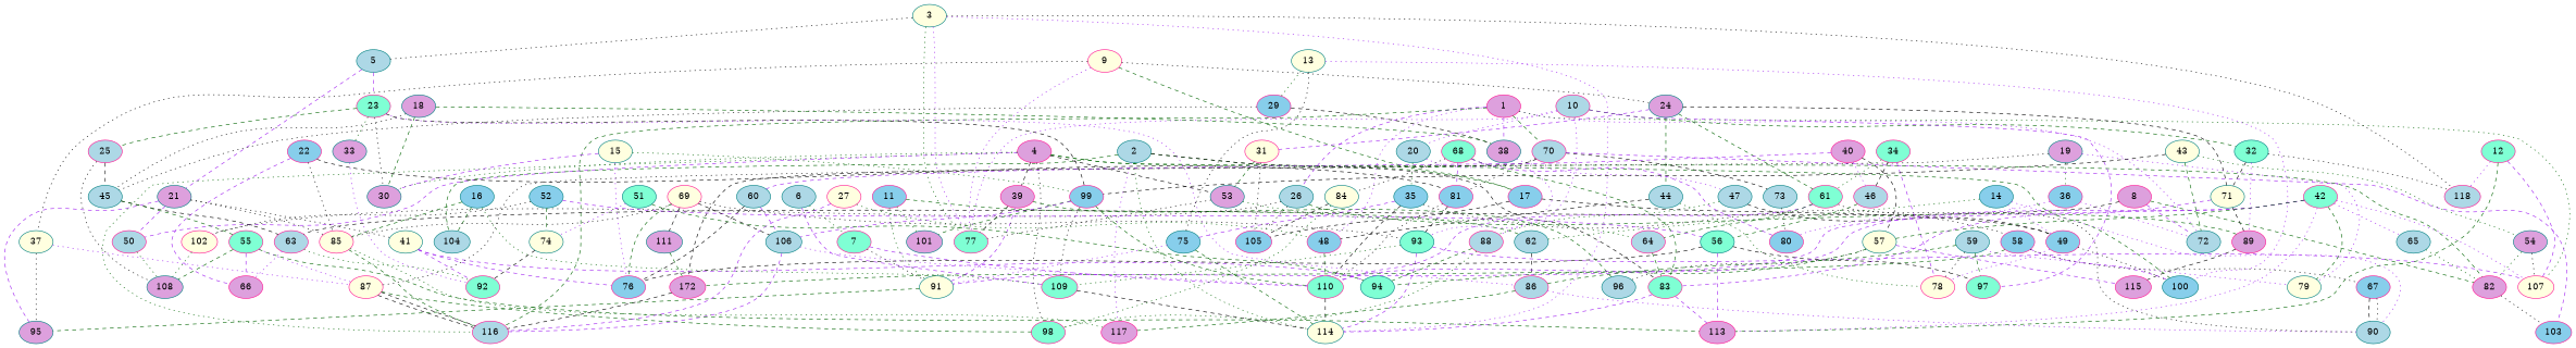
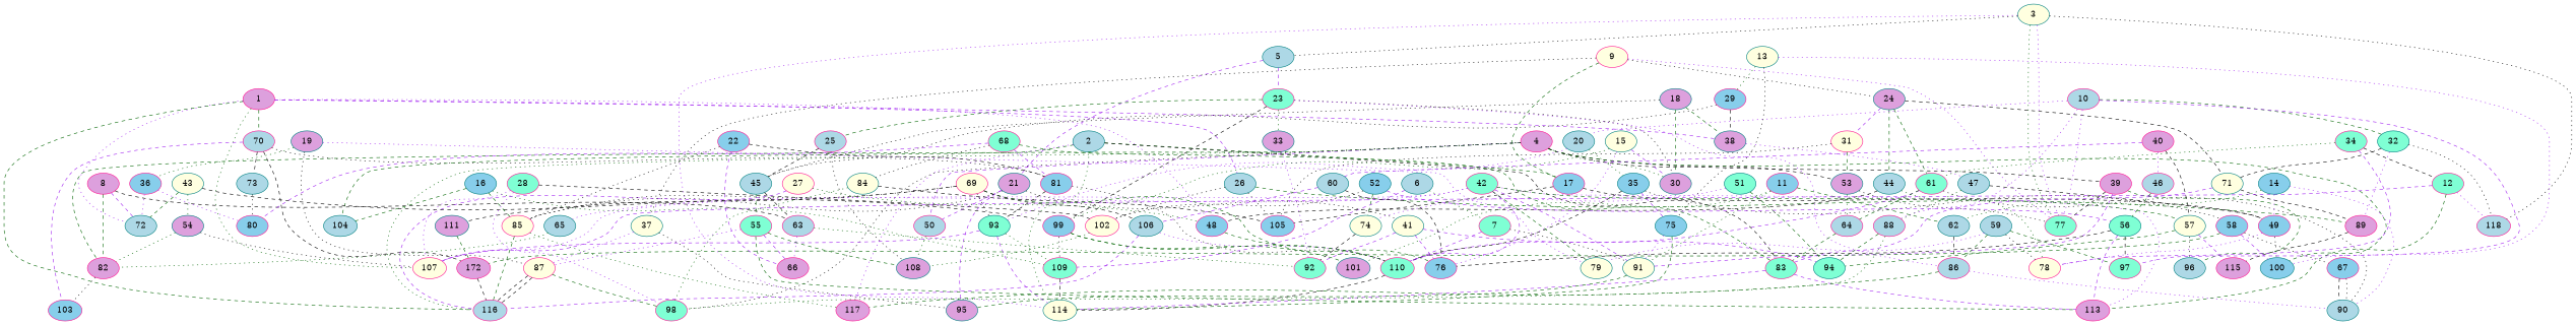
  graph {
    node [color=deeppink fillcolor=lightblue style=filled]
    edge [color=purple style=dashed]
    1 [fillcolor=plum]
    26 [color=teal]
    38 [color=teal fillcolor=plum]
    48 [fillcolor=skyblue]
    70
    72 [color=teal]
    107 [fillcolor=lightyellow]
    116
    105 [fillcolor=skyblue]
    89 [fillcolor=plum]
    102 [fillcolor=lightyellow]
    47 [color=teal]
    110 [fillcolor=aquamarine]
    81 [fillcolor=skyblue]
    n15 [fillcolor=plum label=172]
    73 [color=teal]
    103 [fillcolor=skyblue]
    2 [color=teal]
    17 [fillcolor=skyblue]
    83 [fillcolor=aquamarine]
    104 [color=teal]
    114 [color=teal fillcolor=lightyellow]
    117 [fillcolor=plum]
    49 [fillcolor=skyblue]
    113 [fillcolor=plum]
    3 [color=teal fillcolor=lightyellow]
    5 [color=teal]
    77 [fillcolor=aquamarine]
    118
    21 [color=teal fillcolor=plum]
    23 [fillcolor=aquamarine]
    4 [fillcolor=plum]
    30 [color=teal fillcolor=plum]
    39 [fillcolor=plum]
    50
    53 [color=teal fillcolor=plum]
    82 [fillcolor=plum]
    98 [fillcolor=aquamarine]
    100 [color=teal fillcolor=skyblue]
    91 [color=teal fillcolor=lightyellow]
    96 [color=teal]
    108 [color=teal fillcolor=plum]
    64
    85 [fillcolor=lightyellow]
    41 [color=teal fillcolor=lightyellow]
    95 [color=teal fillcolor=plum]
    99 [fillcolor=skyblue]
    25
    33 [color=teal fillcolor=plum]
    86
    6 [color=teal]
    7 [fillcolor=aquamarine]
    109 [fillcolor=aquamarine]
    8 [fillcolor=plum]
    63
    66 [fillcolor=plum]
    92 [fillcolor=aquamarine]
    9 [fillcolor=lightyellow]
    24 [color=teal fillcolor=plum]
    37 [color=teal fillcolor=lightyellow]
    31 [fillcolor=lightyellow]
    44 [color=teal]
    61 [fillcolor=aquamarine]
    71 [color=teal fillcolor=lightyellow]
    87 [fillcolor=lightyellow]
    10
    20 [color=teal]
    32 [color=teal fillcolor=aquamarine]
    88
    97 [fillcolor=aquamarine]
    35 [color=teal fillcolor=skyblue]
    93 [color=teal fillcolor=aquamarine]
    94 [color=teal fillcolor=aquamarine]
    11 [fillcolor=skyblue]
    62 [color=teal]
    101 [color=teal fillcolor=plum]
    12 [fillcolor=aquamarine]
    13 [color=teal fillcolor=lightyellow]
    29 [fillcolor=skyblue]
    75 [color=teal fillcolor=skyblue]
    45 [color=teal]
    14 [color=teal fillcolor=skyblue]
    90 [color=teal]
    78 [fillcolor=lightyellow]
    15 [color=teal fillcolor=lightyellow]
    76 [fillcolor=skyblue]
    106 [color=teal]
    16 [color=teal fillcolor=skyblue]
    18 [color=teal fillcolor=plum]
    55 [fillcolor=aquamarine]
    19 [color=teal fillcolor=plum]
    36 [fillcolor=skyblue]
    79 [color=teal fillcolor=lightyellow]
    80 [fillcolor=skyblue]
    58 [fillcolor=skyblue]
    22 [fillcolor=skyblue]
    115 [fillcolor=plum]
    27 [fillcolor=lightyellow]
+   28 [fillcolor=aquamarine]
    34 [fillcolor=aquamarine]
    46
    56 [color=teal fillcolor=aquamarine]
    67 [fillcolor=skyblue]
    40 [fillcolor=plum]
    57 [color=teal fillcolor=lightyellow]
    60 [color=teal]
    42 [fillcolor=aquamarine]
    65 [color=teal]
    43 [color=teal fillcolor=lightyellow]
    54 [color=teal fillcolor=plum]
    51 [color=teal fillcolor=aquamarine]
    74 [color=teal fillcolor=lightyellow]
    52 [color=teal fillcolor=skyblue]
    59 [color=teal]
    68 [fillcolor=aquamarine]
    84 [color=teal fillcolor=lightyellow]
    69 [fillcolor=lightyellow]
    111 [color=teal fillcolor=plum]
    1 -- 26
    1 -- 38
    1 -- 48 [style=dotted]
    1 -- 70 [color=darkgreen]
    1 -- 72 [style=dotted]
    1 -- 107 [color=darkgreen style=dotted]
    1 -- 116 [color=darkgreen]
    26 -- 105 [color=black style=dotted]
    26 -- 89 [color=darkgreen]
    26 -- 102 [color=black style=dotted]
    38 -- 47 [style=dotted]
    48 -- 110 [color=darkgreen]
    70 -- 81 [color=black style=dotted]
    70 -- n15 [color=black]
    70 -- 73 [color=black]
    70 -- 103
    89 -- 115 [color=black]
    102 -- 108 [color=darkgreen style=dotted]
    47 -- 49 [color=black]
    47 -- 88 [color=darkgreen style=dotted]
    110 -- 114 [color=black]
    81 -- 110 [color=black style=dotted]
    81 -- 93 [color=black]
    n15 -- 116 [color=black]
    73 -- 80 [color=black style=dotted]
    2 -- 17 [color=darkgreen]
    2 -- 83 [color=black]
    2 -- 104 [color=darkgreen]
    2 -- 114 [color=darkgreen style=dotted]
    2 -- 117 [style=dotted]
    17 -- 105 [color=black]
    17 -- 49 [color=black]
    83 -- 114
    83 -- 113
    49 -- 100 [color=black style=dotted]
    49 -- 78 [style=dotted]
    3 -- 114 [style=dotted]
    3 -- 5 [color=black style=dotted]
    3 -- 77 [color=darkgreen style=dotted]
    3 -- 77 [style=dotted]
    3 -- 118 [color=black style=dotted]
    5 -- 21
    5 -- 23
    21 -- 50
    21 -- 85 [color=black style=dotted]
    21 -- 41 [color=black style=dotted]
    21 -- 95
    23 -- 30 [color=black style=dotted]
    23 -- 99 [color=black]
    23 -- 25 [color=darkgreen]
    23 -- 33 [color=darkgreen style=dotted]
    23 -- 86 [style=dotted]
    4 -- 116 [color=darkgreen style=dotted]
    4 -- 30 [color=darkgreen style=dotted]
    4 -- 39 [color=black]
    4 -- 50
    4 -- 53 [color=black]
    4 -- 82 [color=darkgreen]
    4 -- 98 [color=black style=dotted]
    4 -- 100 [color=darkgreen]
    39 -- 77 [color=black]
    39 -- 91
    39 -- 96 [color=darkgreen]
    50 -- 108 [color=darkgreen style=dotted]
    53 -- 77 [color=black style=dotted]
    53 -- 64 [color=darkgreen style=dotted]
    82 -- 103 [color=black style=dotted]
    91 -- 95 [color=darkgreen]
    64 -- 83 [color=darkgreen]
    85 -- 116 [color=darkgreen]
    85 -- 117 [color=darkgreen style=dotted]
    41 -- 92
    41 -- 94
    41 -- 76
    99 -- 110 [color=darkgreen]
    99 -- 109 [color=black style=dotted]
    99 -- 101 [color=darkgreen]
-   99 -- 106
    25 -- 108 [color=black style=dotted]
    25 -- 45 [color=black]
    33 -- 92 [style=dotted]
    86 -- 117 [color=darkgreen]
    86 -- 90 [style=dotted]
    6 -- 7 [color=darkgreen style=dotted]
    6 -- 109
    7 -- 110
    7 -- 91 [color=black style=dotted]
    109 -- 114 [color=black]
    8 -- 72
    8 -- 82 [color=darkgreen]
    8 -- 63 [color=black]
    63 -- 66 [style=dotted]
    63 -- 92 [color=darkgreen style=dotted]
    9 -- 17 [color=darkgreen]
    9 -- 77 [style=dotted]
    9 -- 24 [color=black style=dotted]
    9 -- 37 [color=black style=dotted]
    24 -- 31
    24 -- 44 [color=darkgreen]
    24 -- 61 [color=darkgreen]
    24 -- 71 [color=black]
    37 -- 95 [color=black style=dotted]
    37 -- 87 [style=dotted]
    31 -- 105 [color=black style=dotted]
    31 -- 53 [color=darkgreen]
    44 -- 48 [color=black]
    44 -- 78 [color=darkgreen style=dotted]
    61 -- 110
    61 -- 64 [color=darkgreen]
    61 -- 90 [color=black style=dotted]
    71 -- 89 [color=black]
    71 -- 83
    87 -- 116 [color=black]
    87 -- 116 [color=black]
    87 -- 98 [color=darkgreen]
    10 -- 77 [style=dotted]
    10 -- 20 [style=dotted]
    10 -- 32 [color=darkgreen]
    10 -- 88 [style=dotted]
    10 -- 97
    20 -- 35 [color=darkgreen style=dotted]
    20 -- 93 [style=dotted]
    32 -- 89 [style=dotted]
    32 -- 118 [color=black style=dotted]
    32 -- 71 [color=black]
    88 -- 98 [color=darkgreen style=dotted]
    88 -- 94 [color=darkgreen]
    35 -- 110 [color=black]
    35 -- 75
    35 -- 58 [color=black style=dotted]
    93 -- 107
    93 -- 114
    93 -- 109 [color=darkgreen style=dotted]
    11 -- 91 [color=darkgreen style=dotted]
    11 -- 62 [color=darkgreen]
    11 -- 101 [color=darkgreen style=dotted]
    62 -- 86 [color=black]
    12 -- 107
    12 -- 113 [color=darkgreen]
    12 -- 118 [style=dotted]
    13 -- 100 [style=dotted]
    13 -- 29 [color=darkgreen style=dotted]
    13 -- 75 [color=black style=dotted]
    29 -- 38 [color=black]
    29 -- 45 [color=black style=dotted]
    75 -- 114 [color=darkgreen]
    75 -- 91 [style=dotted]
    45 -- 63 [color=black]
    45 -- 55 [color=darkgreen]
    14 -- 49 [style=dotted]
    14 -- 62 [color=darkgreen style=dotted]
    14 -- 90 [style=dotted]
    15 -- 30
    15 -- 99 [color=darkgreen style=dotted]
    15 -- 76 [style=dotted]
    106 -- 116
    106 -- 110 [style=dotted]
    16 -- 104 [color=darkgreen]
    16 -- 85 [color=darkgreen]
    16 -- 109 [color=darkgreen style=dotted]
    18 -- 38 [color=darkgreen]
    18 -- 30 [color=darkgreen]
    18 -- 45 [color=black style=dotted]
    55 -- 113 [color=darkgreen]
    55 -- 108 [color=darkgreen]
    55 -- 66
    55 -- 87 [style=dotted]
    19 -- 87 [color=black style=dotted]
    19 -- 36 [color=darkgreen style=dotted]
    19 -- 79 [style=dotted]
    36 -- 72 [style=dotted]
    36 -- 80 [style=dotted]
    58 -- n15 [color=darkgreen]
    58 -- 100
    58 -- 67 [color=black style=dotted]
    22 -- 81 [color=black]
    22 -- 85 [color=black style=dotted]
    22 -- 66
    27 -- 48 [color=darkgreen style=dotted]
    27 -- 116
+   28 -- 107 [style=dotted]
+   28 -- 102 [color=black]
+   28 -- 98 [style=dotted]
    34 -- 61 [color=darkgreen style=dotted]
    34 -- 78
-   34 -- 46 [color=black]
+   34 -- 12 [color=black]
    46 -- 56 [color=darkgreen]
    56 -- 113
    56 -- 97 [color=black]
    56 -- 76 [color=black]
    67 -- 90 [color=black]
    67 -- 90 [color=black style=dotted]
    40 -- 46 [style=dotted]
    40 -- 57 [color=black]
    40 -- 60
    57 -- 96 [color=black style=dotted]
    57 -- 94 [color=darkgreen]
    57 -- 115
    60 -- 76 [color=black]
    60 -- 106
    42 -- 107 [style=dotted]
    42 -- 110
    42 -- 113 [style=dotted]
    42 -- 91
    42 -- 79 [color=darkgreen]
    42 -- 57 [color=darkgreen]
    42 -- 65 [style=dotted]
    65 -- 82 [color=darkgreen style=dotted]
    43 -- 72 [color=darkgreen]
    43 -- 99 [color=black]
    43 -- 54 [color=darkgreen style=dotted]
    54 -- 107 [color=black style=dotted]
    54 -- 82 [color=darkgreen style=dotted]
    51 -- 94 [color=darkgreen]
    51 -- 74 [style=dotted]
    74 -- 92 [color=black]
    52 -- 102 [color=black style=dotted]
    52 -- 56
    52 -- 74 [color=darkgreen]
    59 -- 86 [color=darkgreen]
    59 -- 97 [color=darkgreen]
    59 -- 78 [color=black style=dotted]
    59 -- 79 [style=dotted]
    68 -- 81
    68 -- 83 [color=darkgreen]
    68 -- 80
    68 -- 84 [color=black style=dotted]
    84 -- 105 [color=black]
    84 -- 98 [color=darkgreen style=dotted]
    69 -- 85 [color=black style=dotted]
    69 -- 93 [color=black style=dotted]
    69 -- 76 [color=darkgreen]
    69 -- 106 [color=black]
    69 -- 111 [color=black]
    111 -- n15 [color=darkgreen]
  }
